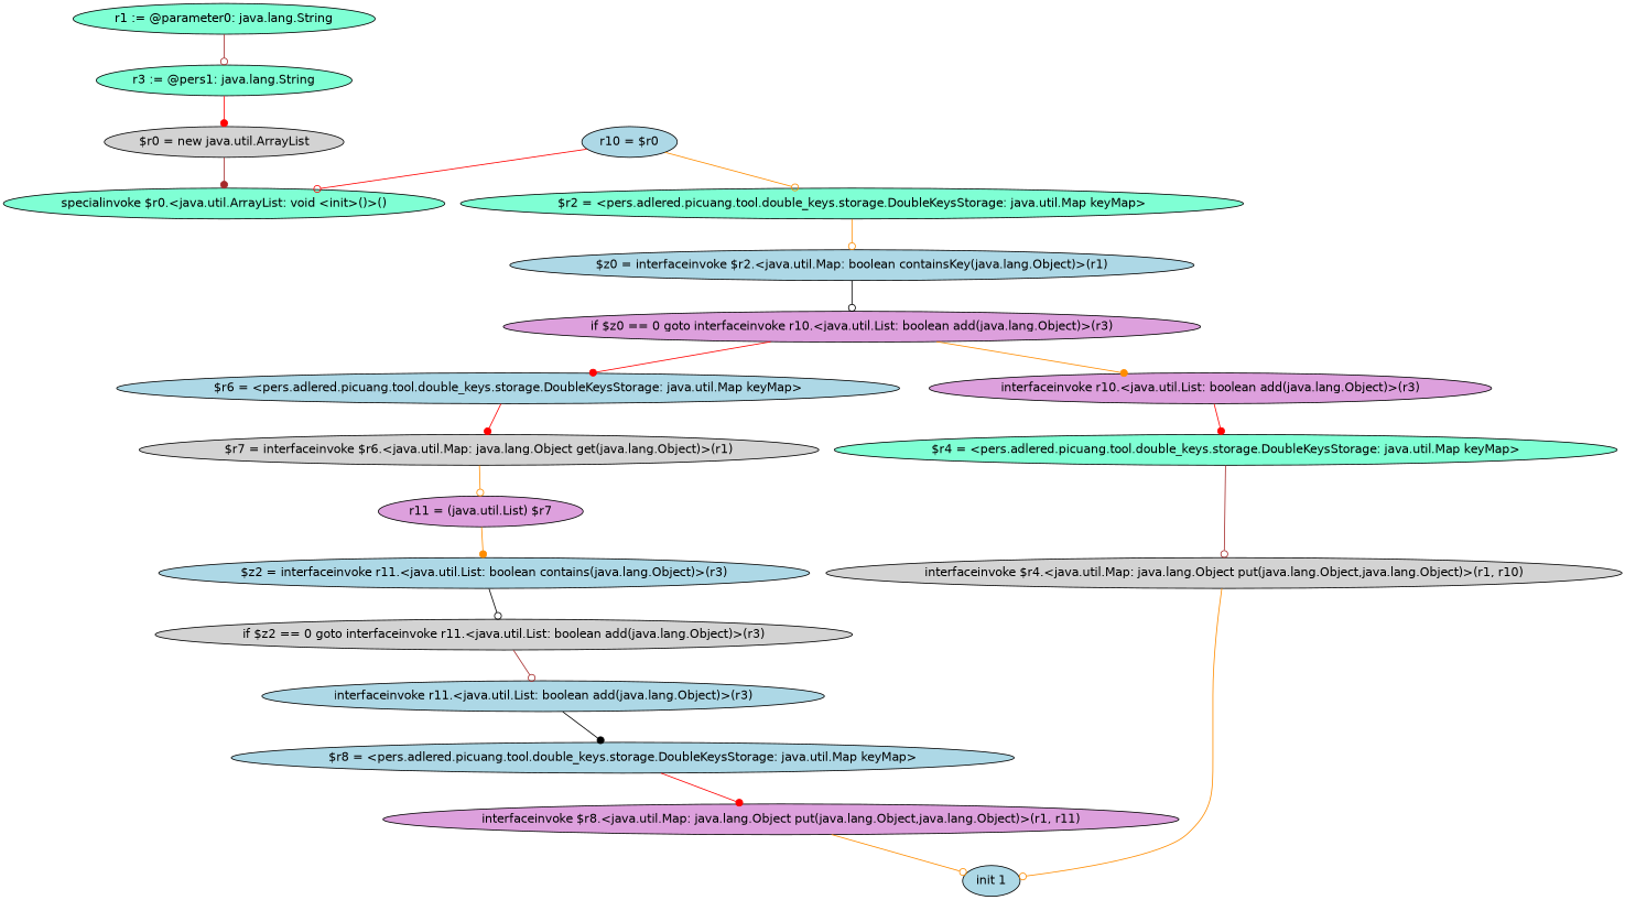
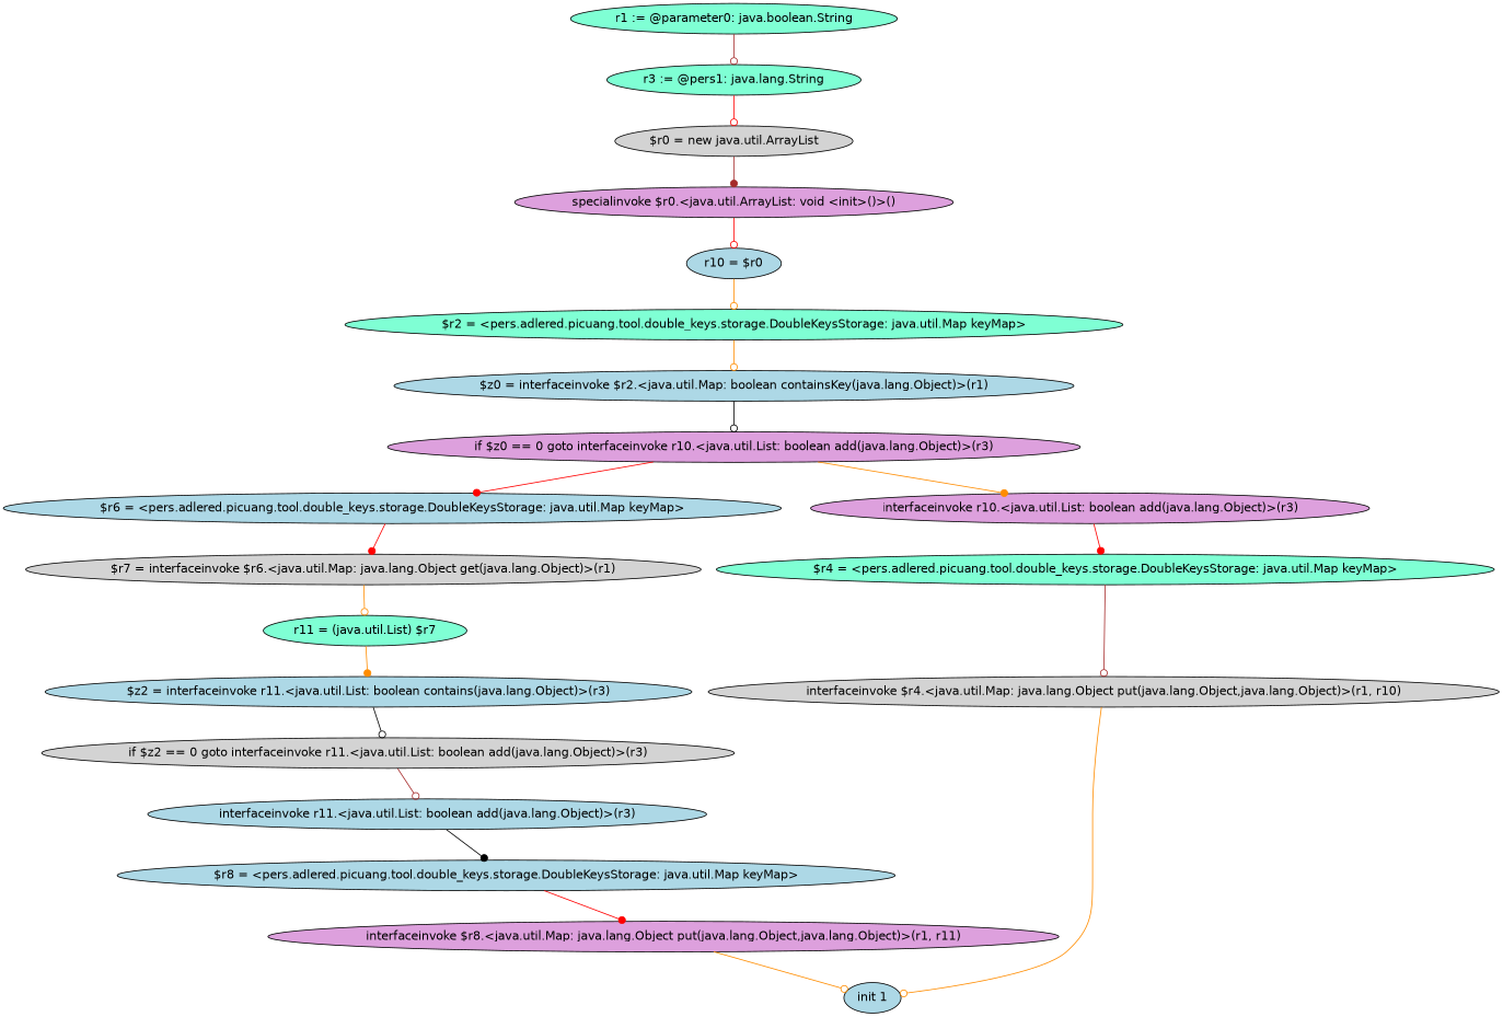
  digraph {
    fontname="DejaVu Sans"
    node [fillcolor=lightblue fontname="DejaVu Sans" style=filled]
    edge [arrowhead=odot color=darkorange fontname="DejaVu Sans"]
-   "r1 := @parameter0: java.lang.String" [fillcolor=aquamarine]
+   "r1 := @parameter0: java.lang.String" [fillcolor=aquamarine label="r1 := @parameter0: java.boolean.String"]
    n2 [fillcolor=aquamarine label="r3 := @pers1: java.lang.String"]
    "$r0 = new java.util.ArrayList" [fillcolor=lightgrey]
-   "specialinvoke $r0.<java.util.ArrayList: void <init>()>()" [fillcolor=aquamarine]
+   "specialinvoke $r0.<java.util.ArrayList: void <init>()>()" [fillcolor=plum]
    "r10 = $r0"
    "$r2 = <pers.adlered.picuang.tool.double_keys.storage.DoubleKeysStorage: java.util.Map keyMap>" [fillcolor=aquamarine]
    "$z0 = interfaceinvoke $r2.<java.util.Map: boolean containsKey(java.lang.Object)>(r1)"
    "if $z0 == 0 goto interfaceinvoke r10.<java.util.List: boolean add(java.lang.Object)>(r3)" [fillcolor=plum]
    "$r6 = <pers.adlered.picuang.tool.double_keys.storage.DoubleKeysStorage: java.util.Map keyMap>"
    "interfaceinvoke r10.<java.util.List: boolean add(java.lang.Object)>(r3)" [fillcolor=plum]
    "$r7 = interfaceinvoke $r6.<java.util.Map: java.lang.Object get(java.lang.Object)>(r1)" [fillcolor=lightgrey]
    "$r4 = <pers.adlered.picuang.tool.double_keys.storage.DoubleKeysStorage: java.util.Map keyMap>" [fillcolor=aquamarine]
-   "r11 = (java.util.List) $r7" [fillcolor=plum]
+   "r11 = (java.util.List) $r7" [fillcolor=aquamarine]
    "$z2 = interfaceinvoke r11.<java.util.List: boolean contains(java.lang.Object)>(r3)"
    "if $z2 == 0 goto interfaceinvoke r11.<java.util.List: boolean add(java.lang.Object)>(r3)" [fillcolor=lightgrey]
    "interfaceinvoke r11.<java.util.List: boolean add(java.lang.Object)>(r3)"
    "$r8 = <pers.adlered.picuang.tool.double_keys.storage.DoubleKeysStorage: java.util.Map keyMap>"
    "interfaceinvoke $r8.<java.util.Map: java.lang.Object put(java.lang.Object,java.lang.Object)>(r1, r11)" [fillcolor=plum]
    n19 [label="init 1"]
    "interfaceinvoke $r4.<java.util.Map: java.lang.Object put(java.lang.Object,java.lang.Object)>(r1, r10)" [fillcolor=lightgrey]
    "r1 := @parameter0: java.lang.String" -> n2 [color=brown]
-   n2 -> "$r0 = new java.util.ArrayList" [arrowhead=dot color=red]
+   n2 -> "$r0 = new java.util.ArrayList" [color=red]
    "$r0 = new java.util.ArrayList" -> "specialinvoke $r0.<java.util.ArrayList: void <init>()>()" [arrowhead=dot color=brown]
-   "r10 = $r0" -> "specialinvoke $r0.<java.util.ArrayList: void <init>()>()" [color=red]
+   "specialinvoke $r0.<java.util.ArrayList: void <init>()>()" -> "r10 = $r0" [color=red]
    "r10 = $r0" -> "$r2 = <pers.adlered.picuang.tool.double_keys.storage.DoubleKeysStorage: java.util.Map keyMap>"
    "$r2 = <pers.adlered.picuang.tool.double_keys.storage.DoubleKeysStorage: java.util.Map keyMap>" -> "$z0 = interfaceinvoke $r2.<java.util.Map: boolean containsKey(java.lang.Object)>(r1)"
    "$z0 = interfaceinvoke $r2.<java.util.Map: boolean containsKey(java.lang.Object)>(r1)" -> "if $z0 == 0 goto interfaceinvoke r10.<java.util.List: boolean add(java.lang.Object)>(r3)" [color=black]
    "if $z0 == 0 goto interfaceinvoke r10.<java.util.List: boolean add(java.lang.Object)>(r3)" -> "$r6 = <pers.adlered.picuang.tool.double_keys.storage.DoubleKeysStorage: java.util.Map keyMap>" [arrowhead=dot color=red]
    "if $z0 == 0 goto interfaceinvoke r10.<java.util.List: boolean add(java.lang.Object)>(r3)" -> "interfaceinvoke r10.<java.util.List: boolean add(java.lang.Object)>(r3)" [arrowhead=dot]
    "$r6 = <pers.adlered.picuang.tool.double_keys.storage.DoubleKeysStorage: java.util.Map keyMap>" -> "$r7 = interfaceinvoke $r6.<java.util.Map: java.lang.Object get(java.lang.Object)>(r1)" [arrowhead=dot color=red]
    "interfaceinvoke r10.<java.util.List: boolean add(java.lang.Object)>(r3)" -> "$r4 = <pers.adlered.picuang.tool.double_keys.storage.DoubleKeysStorage: java.util.Map keyMap>" [arrowhead=dot color=red]
    "$r7 = interfaceinvoke $r6.<java.util.Map: java.lang.Object get(java.lang.Object)>(r1)" -> "r11 = (java.util.List) $r7"
    "$r4 = <pers.adlered.picuang.tool.double_keys.storage.DoubleKeysStorage: java.util.Map keyMap>" -> "interfaceinvoke $r4.<java.util.Map: java.lang.Object put(java.lang.Object,java.lang.Object)>(r1, r10)" [color=brown]
    "r11 = (java.util.List) $r7" -> "$z2 = interfaceinvoke r11.<java.util.List: boolean contains(java.lang.Object)>(r3)" [arrowhead=dot]
    "$z2 = interfaceinvoke r11.<java.util.List: boolean contains(java.lang.Object)>(r3)" -> "if $z2 == 0 goto interfaceinvoke r11.<java.util.List: boolean add(java.lang.Object)>(r3)" [color=black]
    "if $z2 == 0 goto interfaceinvoke r11.<java.util.List: boolean add(java.lang.Object)>(r3)" -> "interfaceinvoke r11.<java.util.List: boolean add(java.lang.Object)>(r3)" [color=brown]
    "interfaceinvoke r11.<java.util.List: boolean add(java.lang.Object)>(r3)" -> "$r8 = <pers.adlered.picuang.tool.double_keys.storage.DoubleKeysStorage: java.util.Map keyMap>" [arrowhead=dot color=black]
    "$r8 = <pers.adlered.picuang.tool.double_keys.storage.DoubleKeysStorage: java.util.Map keyMap>" -> "interfaceinvoke $r8.<java.util.Map: java.lang.Object put(java.lang.Object,java.lang.Object)>(r1, r11)" [arrowhead=dot color=red]
    "interfaceinvoke $r8.<java.util.Map: java.lang.Object put(java.lang.Object,java.lang.Object)>(r1, r11)" -> n19
    "interfaceinvoke $r4.<java.util.Map: java.lang.Object put(java.lang.Object,java.lang.Object)>(r1, r10)" -> n19
  }
